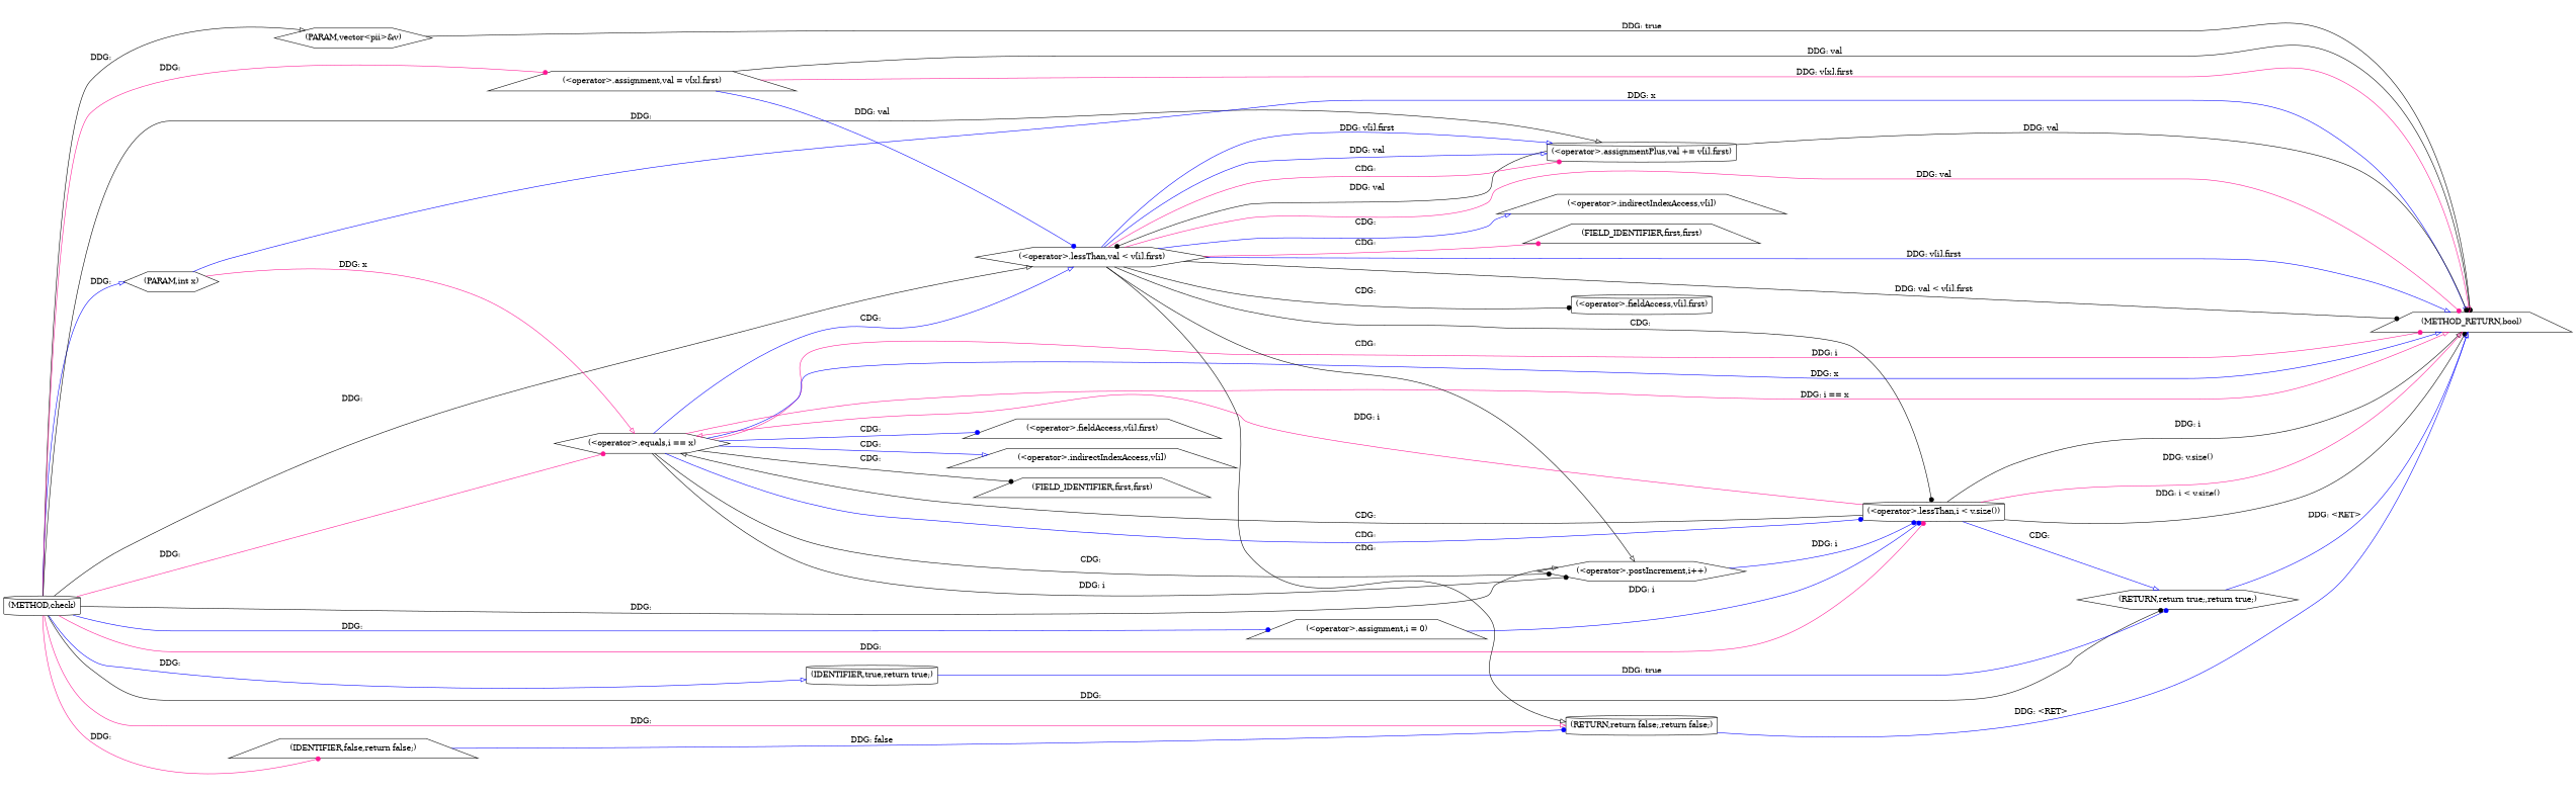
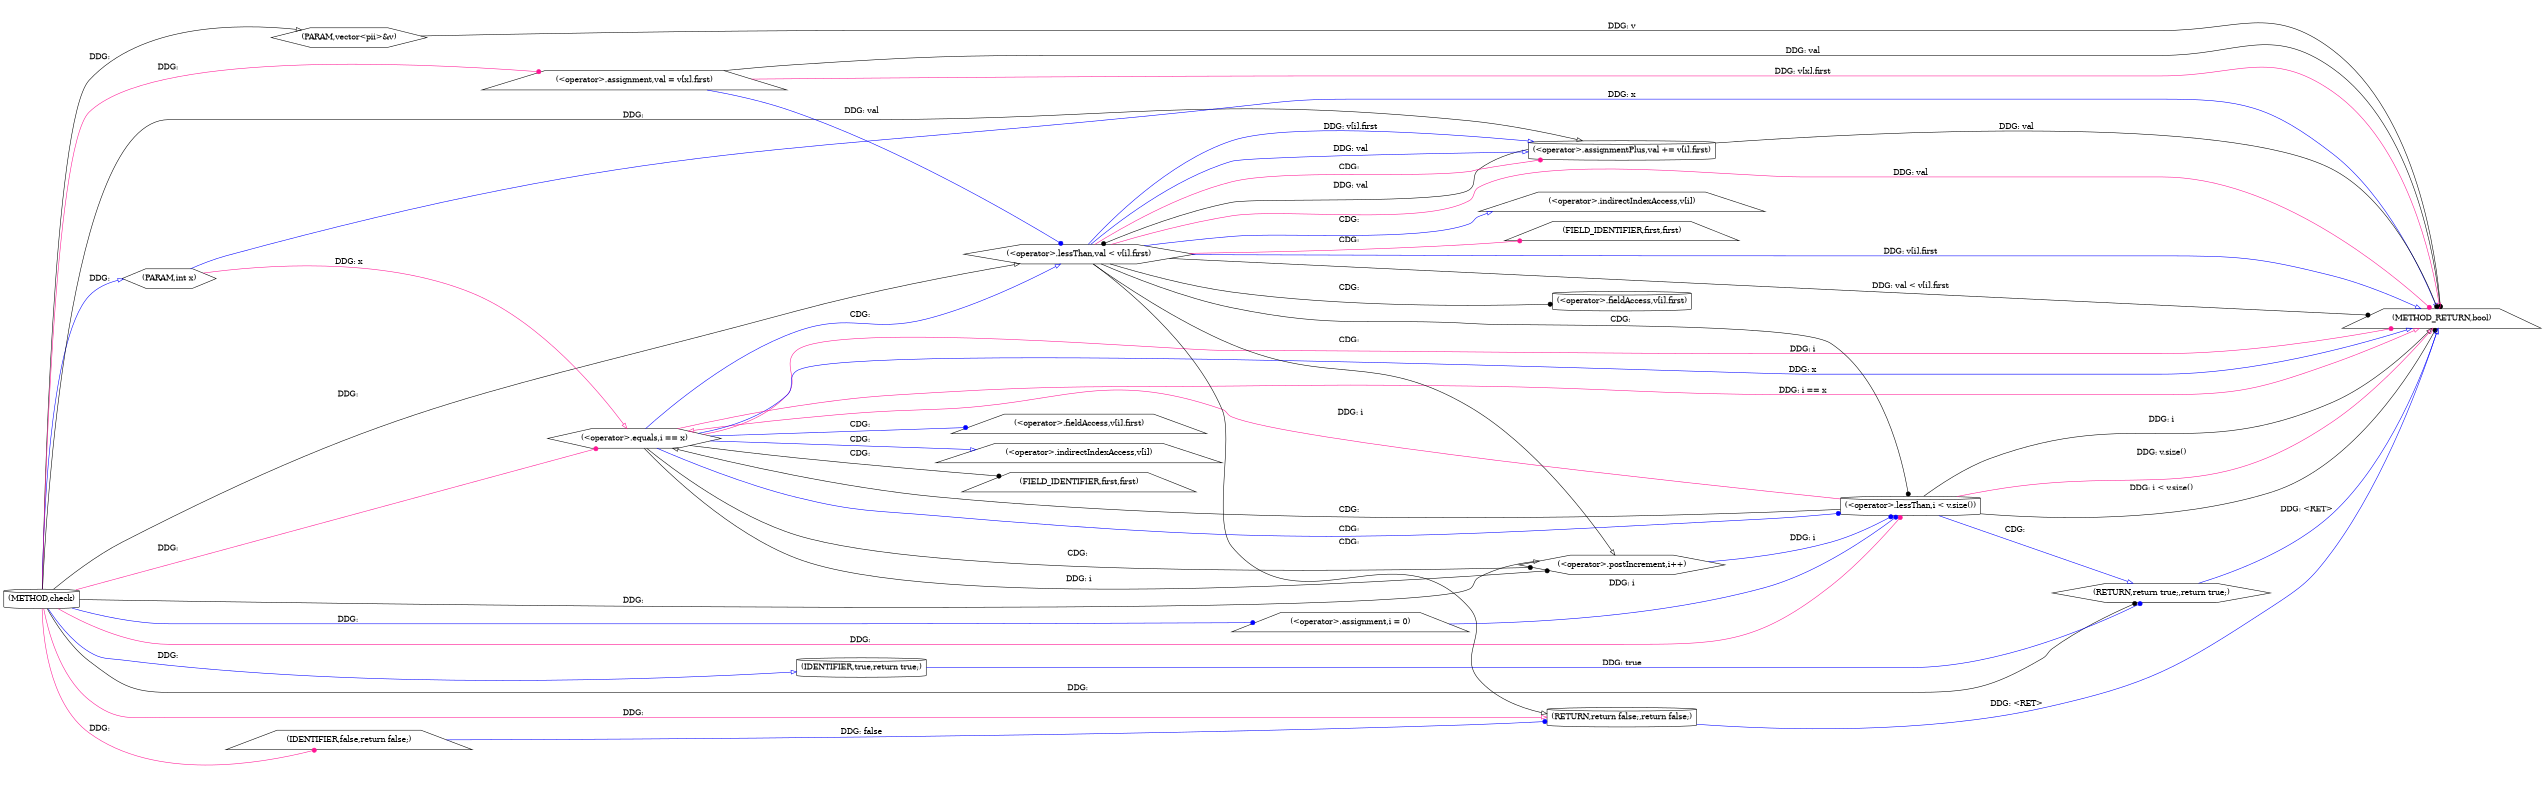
  digraph {
    rankdir=LR
    node [shape=trapezium]
    edge [arrowhead=dot color=blue]
    n1 [label="(METHOD,check)" shape=cylinder]
    n2 [label="(PARAM,vector<pii>&v)" shape=hexagon]
    n3 [label="(PARAM,int x)" shape=hexagon]
    n4 [label="(<operator>.assignment,val = v[x].first)"]
    n5 [label="(RETURN,return true;,return true;)" shape=hexagon]
    n6 [label="(<operator>.assignment,i = 0)"]
    n7 [label="(<operator>.lessThan,i < v.size())" shape=cylinder]
    n8 [label="(<operator>.postIncrement,i++)" shape=hexagon]
    n9 [label="(IDENTIFIER,true,return true;)" shape=cylinder]
    n10 [label="(<operator>.assignmentPlus,val += v[i].first)" shape=cylinder]
    n11 [label="(<operator>.equals,i == x)" shape=hexagon]
    n12 [label="(<operator>.lessThan,val < v[i].first)" shape=hexagon]
    n13 [label="(RETURN,return false;,return false;)" shape=cylinder]
    n14 [label="(IDENTIFIER,false,return false;)"]
    n15 [label="(METHOD_RETURN,bool)"]
    n16 [label="(<operator>.fieldAccess,v[i].first)"]
    n17 [label="(<operator>.indirectIndexAccess,v[i])"]
    n18 [label="(FIELD_IDENTIFIER,first,first)"]
    n19 [label="(<operator>.fieldAccess,v[i].first)" shape=cylinder]
    n20 [label="(<operator>.indirectIndexAccess,v[i])"]
    n21 [label="(FIELD_IDENTIFIER,first,first)"]
    n1 -> n2 [arrowhead=onormal color=black label="DDG: "]
    n1 -> n3 [arrowhead=onormal label="DDG: "]
    n1 -> n4 [color=deeppink label="DDG: "]
    n1 -> n5 [color=black label="DDG: "]
    n1 -> n6 [label="DDG: "]
    n1 -> n7 [color=deeppink label="DDG: "]
    n1 -> n8 [arrowhead=onormal color=black label="DDG: "]
    n1 -> n9 [arrowhead=onormal label="DDG: "]
    n1 -> n10 [arrowhead=onormal color=black label="DDG: "]
    n1 -> n11 [color=deeppink label="DDG: "]
    n1 -> n12 [arrowhead=onormal color=black label="DDG: "]
    n1 -> n13 [arrowhead=onormal color=deeppink label="DDG: "]
    n1 -> n14 [color=deeppink label="DDG: "]
-   n2 -> n15 [color=black label="DDG: true"]
+   n2 -> n15 [color=black label="DDG: v"]
    n3 -> n11 [arrowhead=onormal color=deeppink label="DDG: x"]
    n3 -> n15 [arrowhead=onormal label="DDG: x"]
    n4 -> n12 [label="DDG: val"]
    n4 -> n15 [color=black label="DDG: val"]
    n4 -> n15 [arrowhead=onormal color=deeppink label="DDG: v[x].first"]
    n5 -> n15 [arrowhead=onormal label="DDG: <RET>"]
    n6 -> n7 [label="DDG: i"]
    n7 -> n5 [arrowhead=onormal label="CDG: "]
    n7 -> n11 [arrowhead=onormal color=deeppink label="DDG: i"]
    n7 -> n11 [arrowhead=onormal color=black label="CDG: "]
    n7 -> n15 [arrowhead=onormal color=black label="DDG: i"]
    n7 -> n15 [arrowhead=onormal color=deeppink label="DDG: v.size()"]
    n7 -> n15 [color=black label="DDG: i < v.size()"]
    n8 -> n7 [label="DDG: i"]
    n9 -> n5 [label="DDG: true"]
    n10 -> n12 [color=black label="DDG: val"]
    n10 -> n15 [color=black label="DDG: val"]
    n11 -> n7 [label="CDG: "]
    n11 -> n8 [color=black label="DDG: i"]
    n11 -> n8 [color=black label="CDG: "]
    n11 -> n12 [arrowhead=onormal label="CDG: "]
    n11 -> n15 [color=deeppink label="DDG: i"]
    n11 -> n15 [arrowhead=onormal label="DDG: x"]
    n11 -> n15 [arrowhead=onormal color=deeppink label="DDG: i == x"]
    n11 -> n16 [label="CDG: "]
    n11 -> n17 [arrowhead=onormal label="CDG: "]
    n11 -> n18 [color=black label="CDG: "]
    n12 -> n7 [color=black label="CDG: "]
    n12 -> n8 [arrowhead=onormal color=black label="CDG: "]
    n12 -> n10 [arrowhead=onormal label="DDG: v[i].first"]
    n12 -> n10 [arrowhead=onormal label="DDG: val"]
    n12 -> n10 [color=deeppink label="CDG: "]
    n12 -> n13 [arrowhead=onormal color=black label="CDG: "]
    n12 -> n15 [color=deeppink label="DDG: val"]
    n12 -> n15 [arrowhead=onormal label="DDG: v[i].first"]
    n12 -> n15 [color=black label="DDG: val < v[i].first"]
    n12 -> n19 [color=black label="CDG: "]
    n12 -> n20 [arrowhead=onormal label="CDG: "]
    n12 -> n21 [color=deeppink label="CDG: "]
    n13 -> n15 [arrowhead=onormal label="DDG: <RET>"]
    n14 -> n13 [label="DDG: false"]
  }
